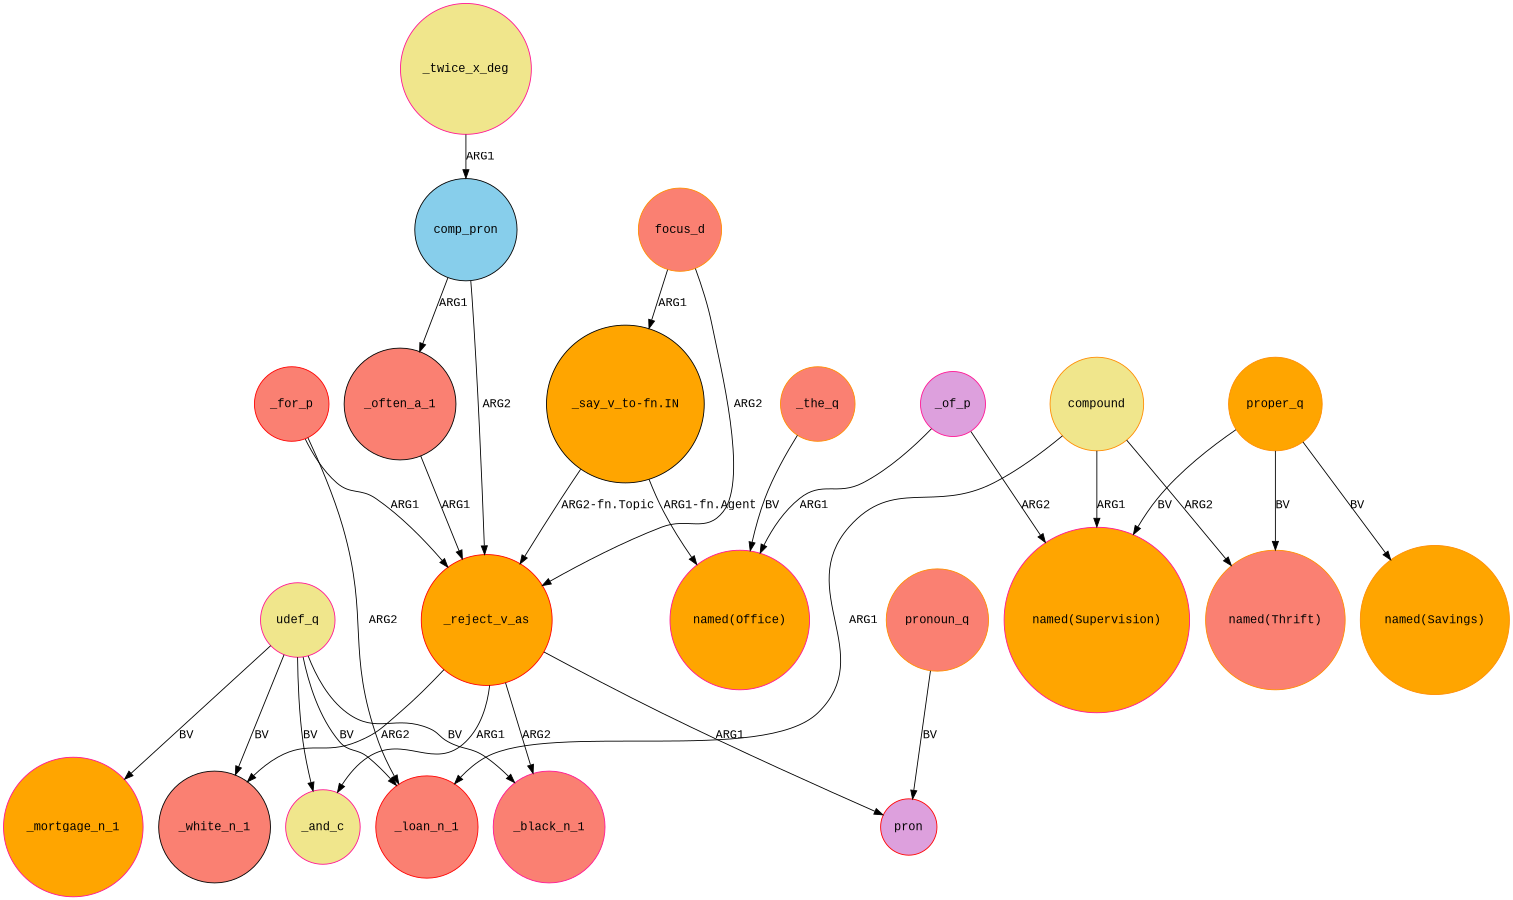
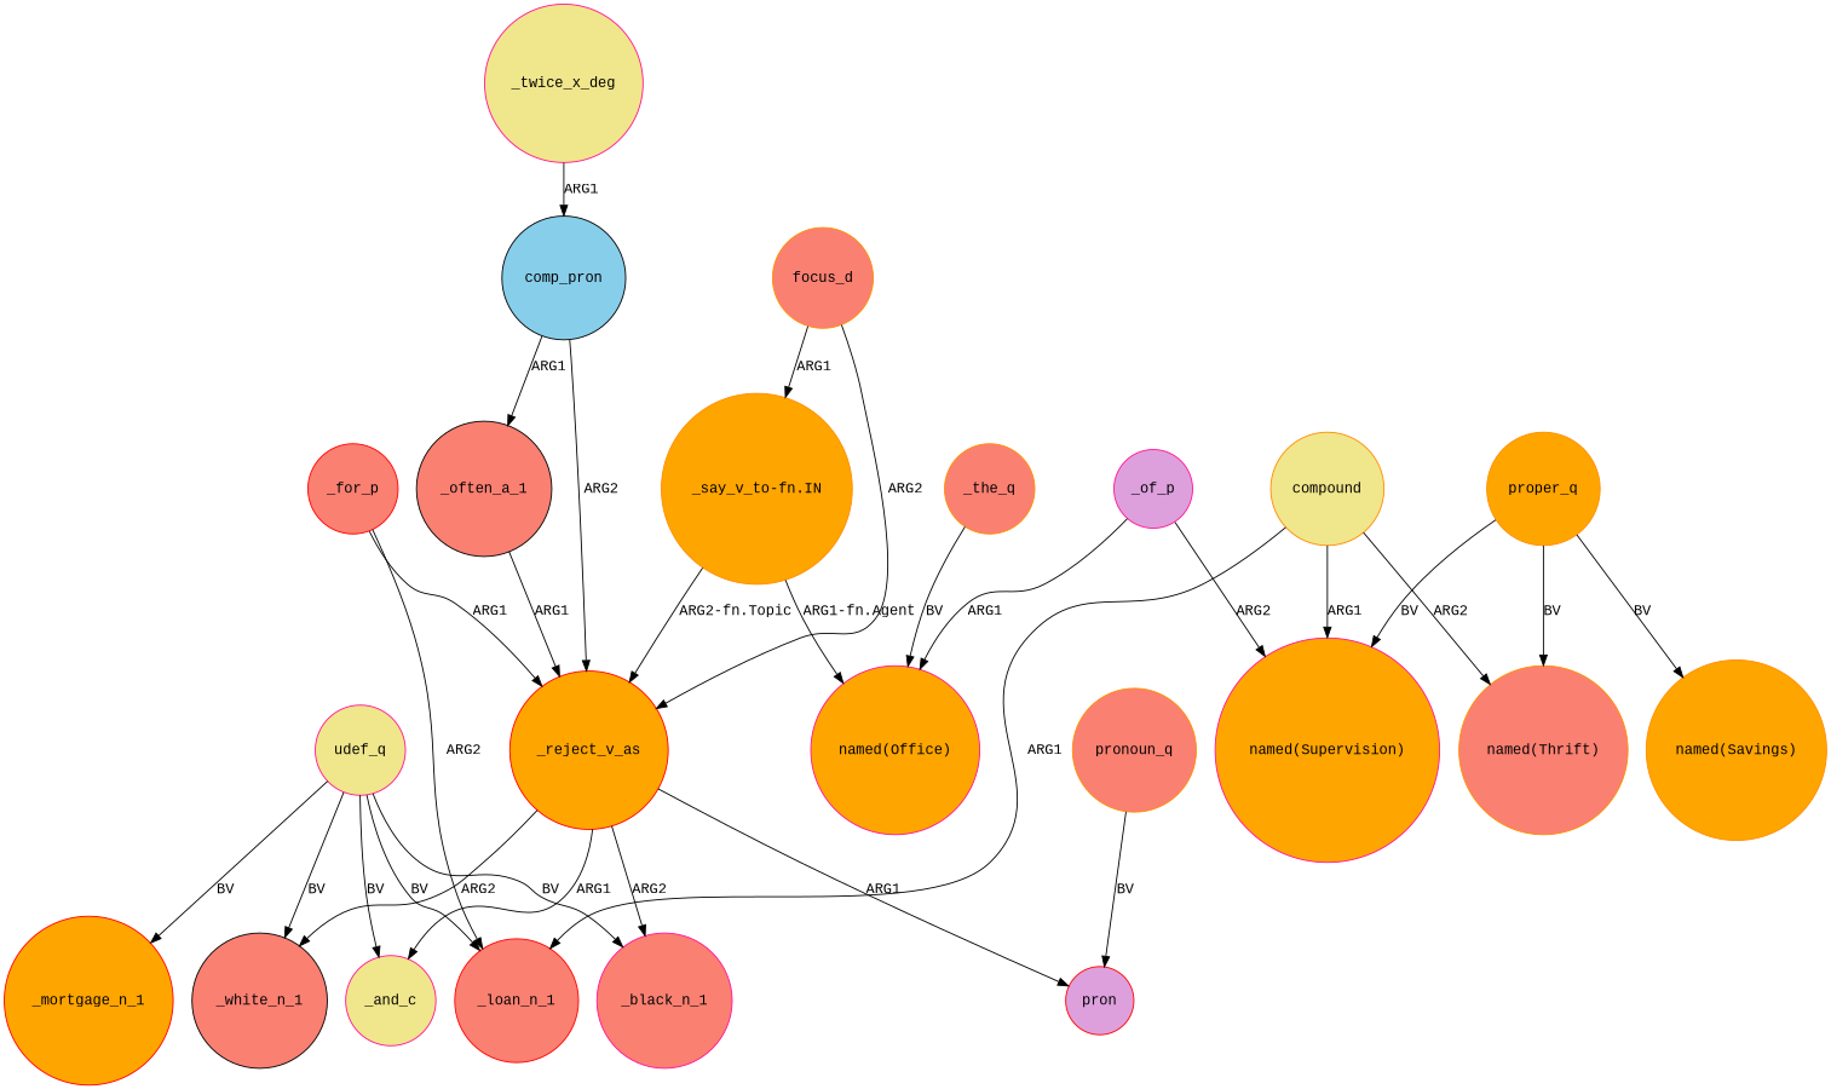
  digraph {
    fontname="Liberation Mono"
    node [color=deeppink fillcolor=salmon fontname="Liberation Mono" shape=circle style=filled]
    edge [fontname="Liberation Mono"]
    udef_q [fillcolor=khaki]
-   _mortgage_n_1 [fillcolor=orange]
+   _mortgage_n_1 [color=red fillcolor=orange]
    _white_n_1 [color=black]
    _black_n_1
    _loan_n_1 [color=red]
    _and_c [fillcolor=khaki]
    n7 [color=black fillcolor=skyblue label=comp_pron]
    _often_a_1 [color=black]
    _reject_v_as [color=red fillcolor=orange]
    pron [color=red fillcolor=plum]
    _of_p [fillcolor=plum]
    "named(Supervision)" [fillcolor=orange]
    "named(Office)" [fillcolor=orange]
    compound [color=darkorange fillcolor=khaki]
    "named(Thrift)" [color=darkorange]
    proper_q [color=darkorange fillcolor=orange]
    "named(Savings)" [color=darkorange fillcolor=orange]
    _the_q [color=darkorange]
    pronoun_q [color=darkorange]
    _twice_x_deg [fillcolor=khaki]
    _for_p [color=red]
-   "_say_v_to-fn.IN" [color=black fillcolor=orange]
+   "_say_v_to-fn.IN" [color=darkorange fillcolor=orange]
    focus_d [color=darkorange]
    udef_q -> _mortgage_n_1 [label=BV]
    udef_q -> _white_n_1 [label=BV]
    udef_q -> _black_n_1 [label=BV]
    udef_q -> _loan_n_1 [label=BV]
    udef_q -> _and_c [label=BV]
    n7 -> _often_a_1 [label=ARG1]
    n7 -> _reject_v_as [label=ARG2]
    _often_a_1 -> _reject_v_as [label=ARG1]
    _reject_v_as -> _white_n_1 [label=ARG2]
    _reject_v_as -> _black_n_1 [label=ARG2]
    _reject_v_as -> _and_c [label=ARG1]
    _reject_v_as -> pron [label=ARG1]
    _of_p -> "named(Supervision)" [label=ARG2]
    _of_p -> "named(Office)" [label=ARG1]
    compound -> _loan_n_1 [label=ARG1]
    compound -> "named(Supervision)" [label=ARG1]
    compound -> "named(Thrift)" [label=ARG2]
    proper_q -> "named(Supervision)" [label=BV]
    proper_q -> "named(Thrift)" [label=BV]
    proper_q -> "named(Savings)" [label=BV]
    _the_q -> "named(Office)" [label=BV]
    pronoun_q -> pron [label=BV]
    _twice_x_deg -> n7 [label=ARG1]
    _for_p -> _loan_n_1 [label=ARG2]
    _for_p -> _reject_v_as [label=ARG1]
    "_say_v_to-fn.IN" -> _reject_v_as [label="ARG2-fn.Topic"]
    "_say_v_to-fn.IN" -> "named(Office)" [label="ARG1-fn.Agent"]
    focus_d -> _reject_v_as [label=ARG2]
    focus_d -> "_say_v_to-fn.IN" [label=ARG1]
  }
